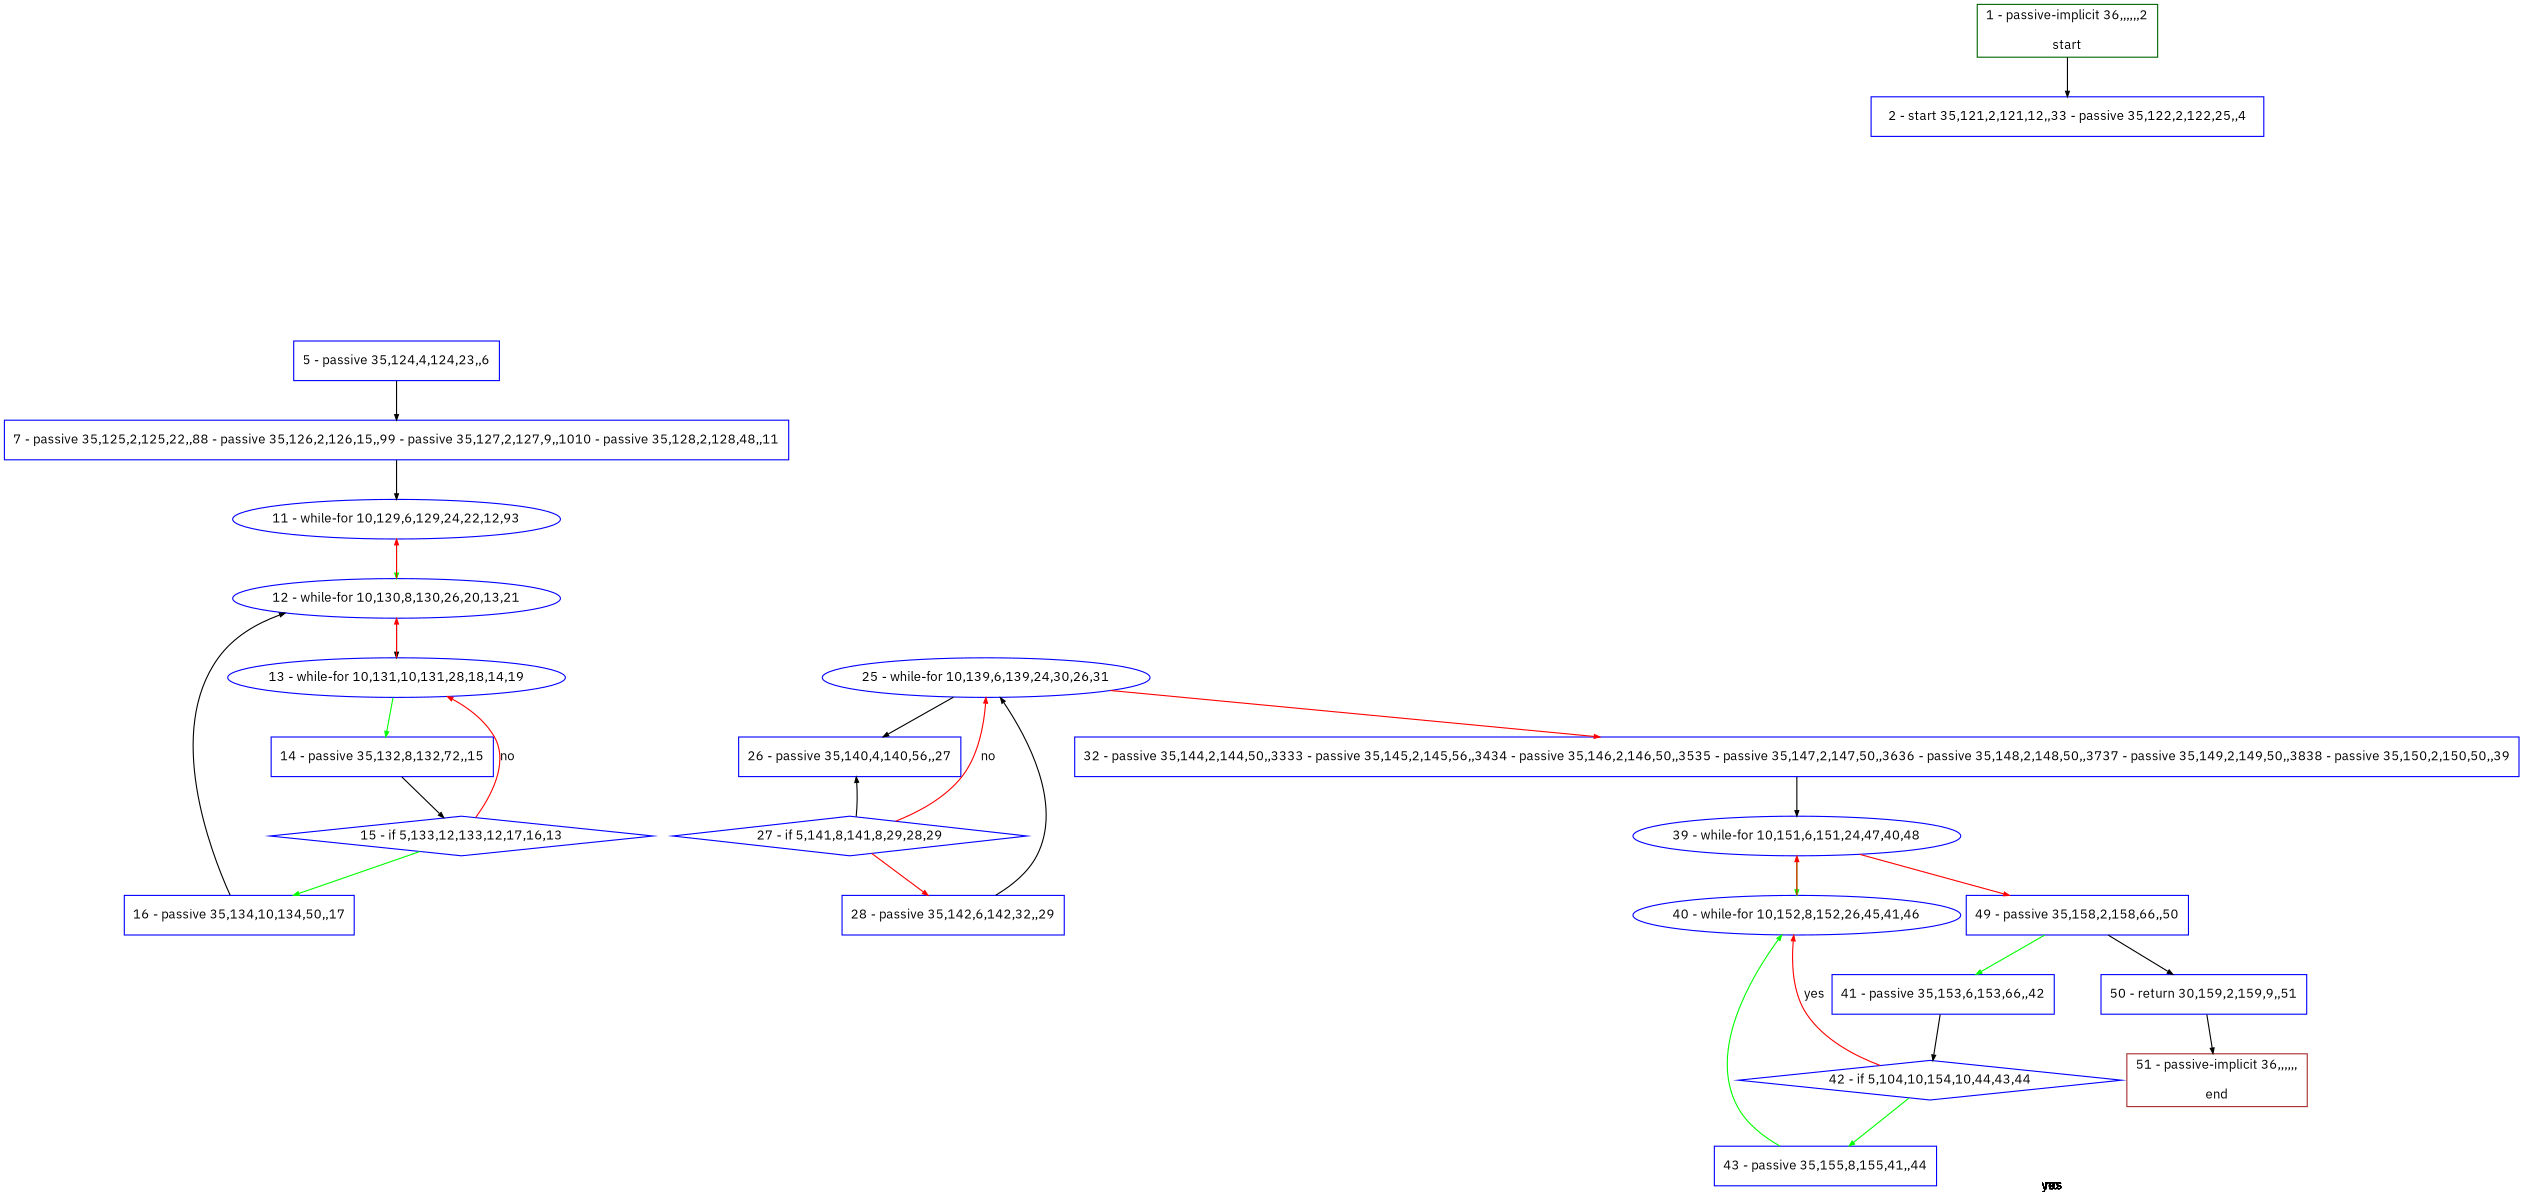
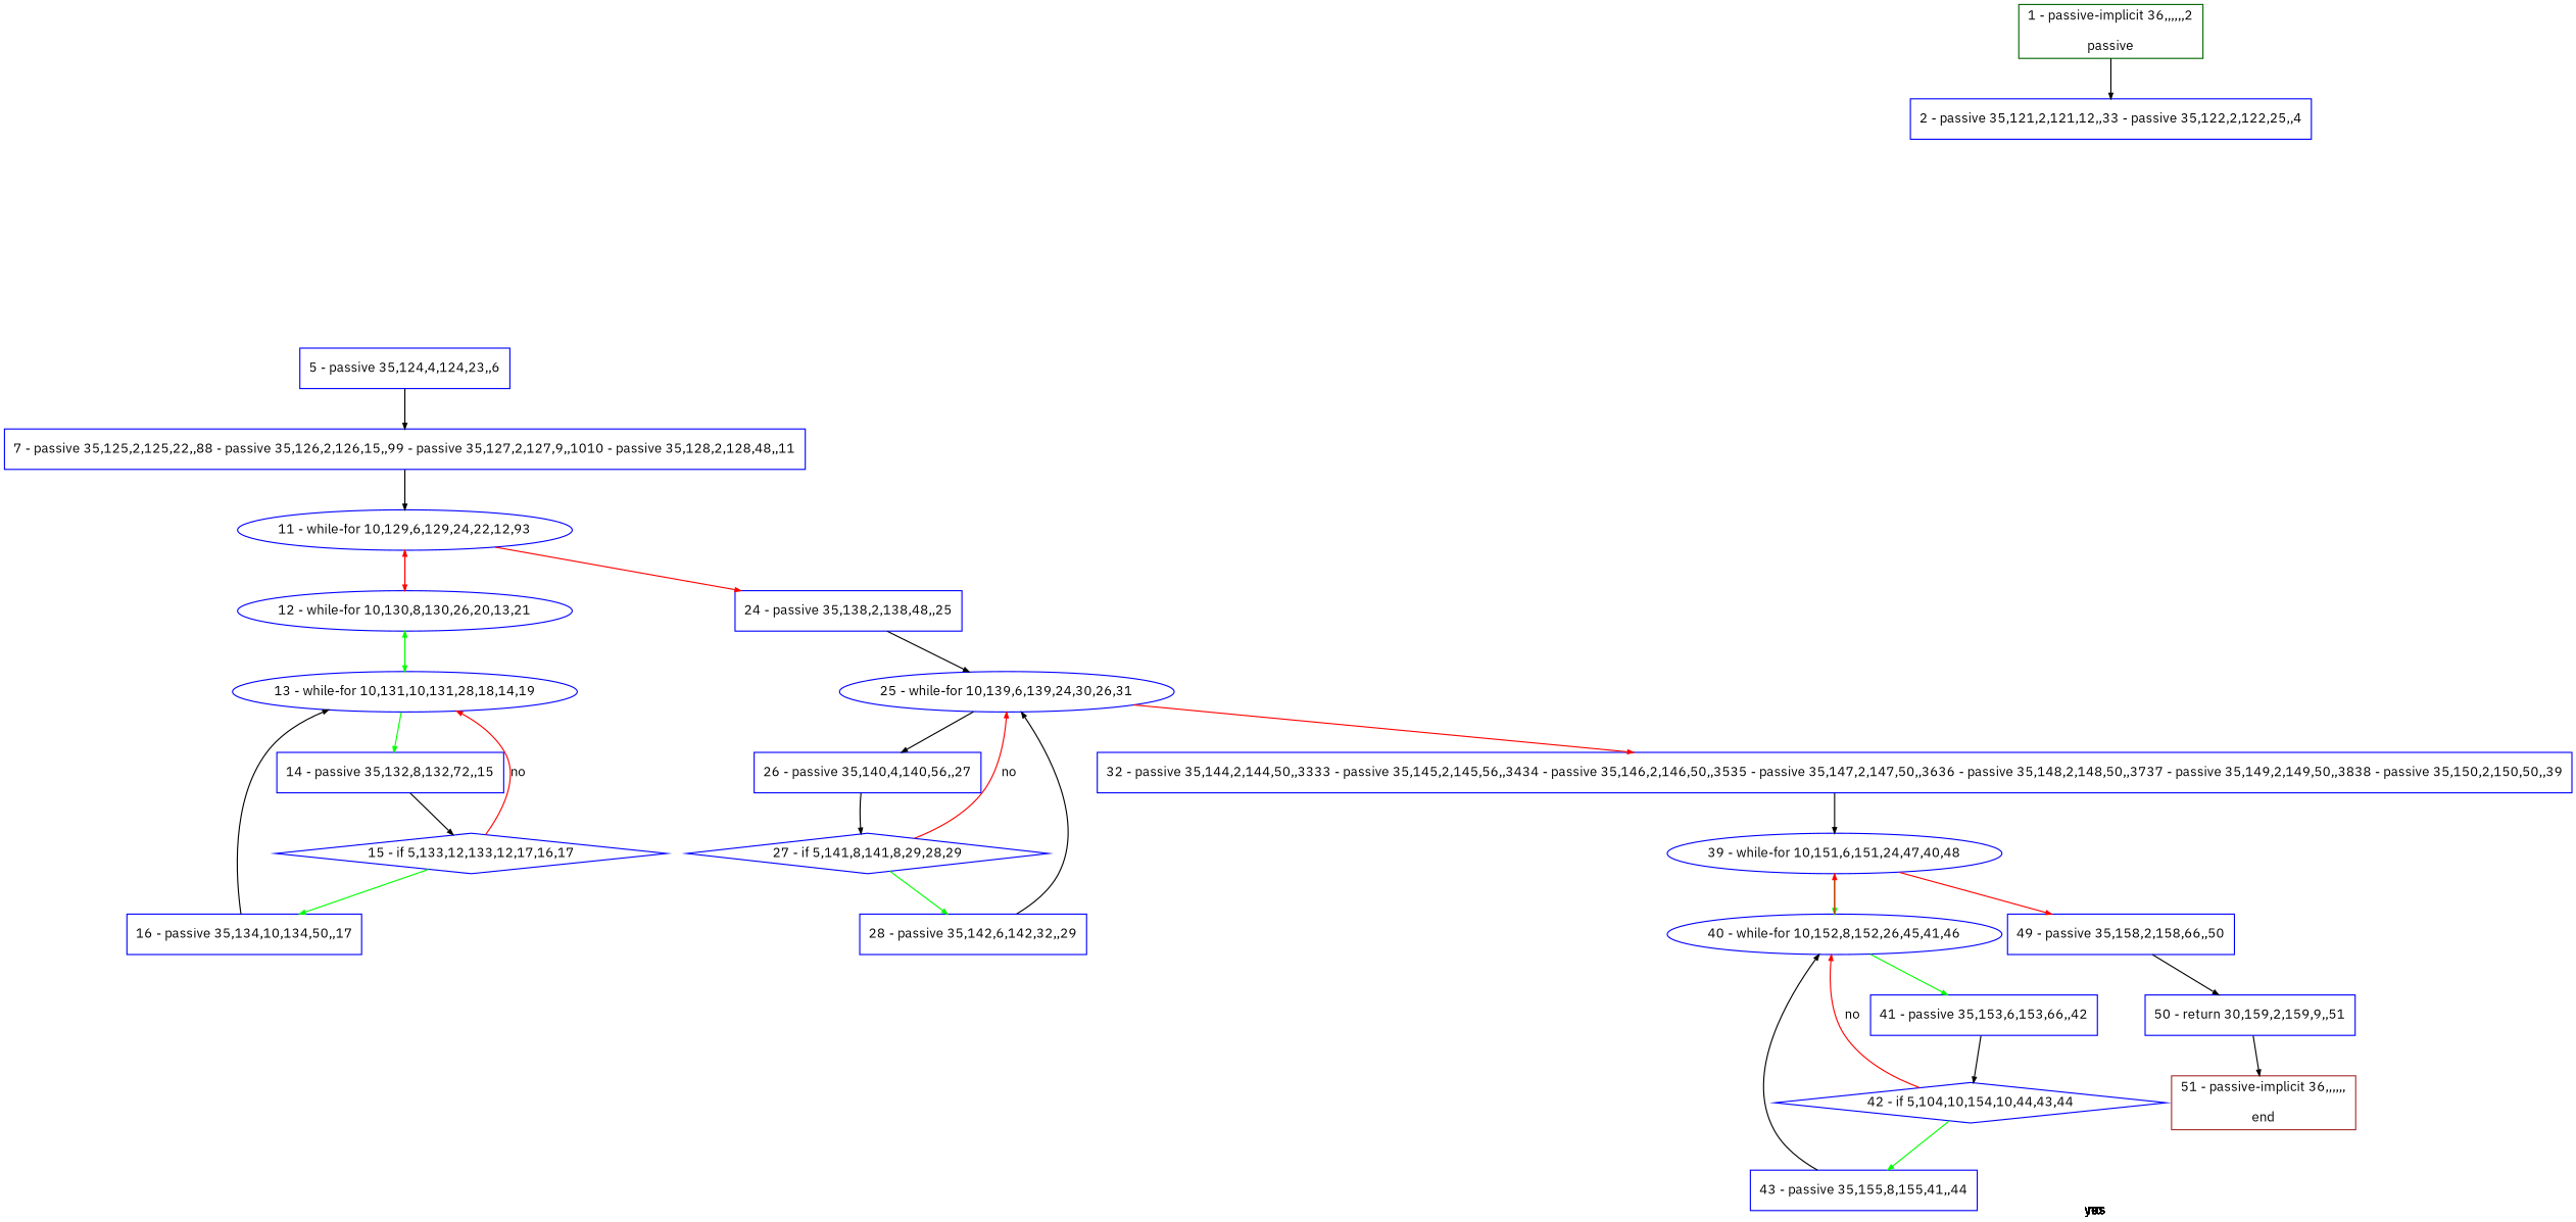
  digraph {
    bgcolor=white
    compound=true
    fillcolor="#FFFFCC"
    fontname="IBM Plex Sans"
    fontsize=12
    pack=true
    packmode=clust
    style="rounded,filled"
    node [color="#0000ff" compound=true fillcolor="#ffffff" fixedsize=false fontname="IBM Plex Sans" fontsize=12 node_initialized=no shape=box style=filled]
    edge [arrowhead=normal arrowsize=0.5 arrowtail=none color="#000000" compound=true dir=forward fontcolor=black fontname="IBM Plex Sans" fontsize=12]
-   n1 [label="2 - start 35,121,2,121,12,,33 - passive 35,122,2,122,25,,4"]
-   n2 [color="#006400" label="1 - passive-implicit 36,,,,,,2\n\nstart"]
+   n1 [label="2 - passive 35,121,2,121,12,,33 - passive 35,122,2,122,25,,4"]
+   n2 [color="#006400" label="1 - passive-implicit 36,,,,,,2\n\npassive"]
    n3 [label="5 - passive 35,124,4,124,23,,6"]
    n4 [label="7 - passive 35,125,2,125,22,,88 - passive 35,126,2,126,15,,99 - passive 35,127,2,127,9,,1010 - passive 35,128,2,128,48,,11"]
    n5 [label="11 - while-for 10,129,6,129,24,22,12,93" shape=oval]
    n6 [label="12 - while-for 10,130,8,130,26,20,13,21" shape=oval]
+   n7 [label="24 - passive 35,138,2,138,48,,25"]
    n8 [label="13 - while-for 10,131,10,131,28,18,14,19" shape=oval]
    n9 [label="25 - while-for 10,139,6,139,24,30,26,31" shape=oval]
    n10 [label="14 - passive 35,132,8,132,72,,15"]
    n11 [label="26 - passive 35,140,4,140,56,,27"]
    n12 [label="32 - passive 35,144,2,144,50,,3333 - passive 35,145,2,145,56,,3434 - passive 35,146,2,146,50,,3535 - passive 35,147,2,147,50,,3636 - passive 35,148,2,148,50,,3737 - passive 35,149,2,149,50,,3838 - passive 35,150,2,150,50,,39"]
-   n13 [label="15 - if 5,133,12,133,12,17,16,13" shape=diamond]
+   n13 [label="15 - if 5,133,12,133,12,17,16,17" shape=diamond]
    n14 [label="16 - passive 35,134,10,134,50,,17"]
    n15 [label="27 - if 5,141,8,141,8,29,28,29" shape=diamond]
    n16 [label="39 - while-for 10,151,6,151,24,47,40,48" shape=oval]
    n17 [label="28 - passive 35,142,6,142,32,,29"]
    n18 [label="40 - while-for 10,152,8,152,26,45,41,46" shape=oval]
    n19 [label="49 - passive 35,158,2,158,66,,50"]
    n20 [label="41 - passive 35,153,6,153,66,,42"]
    n21 [label="50 - return 30,159,2,159,9,,51"]
    n22 [label="42 - if 5,104,10,154,10,44,43,44" shape=diamond]
    n23 [color="#a52a2a" label="51 - passive-implicit 36,,,,,,\n\nend"]
    n24 [label="43 - passive 35,155,8,155,41,,44"]
    n2 -> n1
    n3 -> n4
    n4 -> n5
-   n5 -> n6 [color="#00ff00" label=yes]
+   n5 -> n6 [color="#ff0000" label=yes]
+   n5 -> n7 [color="#ff0000" label=no]
    n6 -> n5 [color="#ff0000" label=no]
-   n6 -> n8 [label=yes]
-   n8 -> n6 [color="#ff0000" label=no]
+   n6 -> n8 [color="#00ff00" label=yes]
+   n7 -> n9
+   n8 -> n6 [color="#00ff00" label=no]
    n8 -> n10 [color="#00ff00" label=yes]
    n9 -> n11 [label=yes]
    n9 -> n12 [color="#ff0000" label=no]
    n10 -> n13
-   n15 -> n11
+   n11 -> n15
    n12 -> n16
    n13 -> n8 [color="#ff0000" label=no]
    n13 -> n14 [color="#00ff00" label=yes]
-   n14 -> n6
+   n14 -> n8
    n15 -> n9 [color="#ff0000" label=no]
-   n15 -> n17 [color="#ff0000" label=yes]
+   n15 -> n17 [color="#00ff00" label=yes]
    n16 -> n18 [color="#00ff00" label=yes]
    n16 -> n19 [color="#ff0000" label=no]
    n17 -> n9
    n18 -> n16 [color="#ff0000" label=no]
-   n19 -> n20 [color="#00ff00" label=yes]
+   n18 -> n20 [color="#00ff00" label=yes]
    n19 -> n21
    n20 -> n22
    n21 -> n23
-   n22 -> n18 [color="#ff0000" label=yes]
+   n22 -> n18 [color="#ff0000" label=no]
    n22 -> n24 [color="#00ff00" label=yes]
-   n24 -> n18 [color="#00ff00"]
+   n24 -> n18
  }
